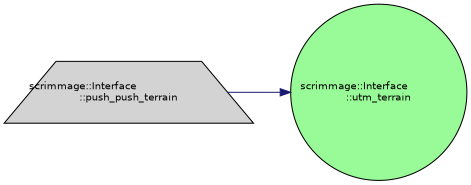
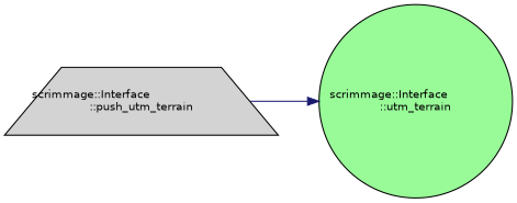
  digraph {
    rankdir=LR
    node [color=black fontname=Helvetica fontsize=10 style=filled]
-   n1 [fillcolor=lightgrey fontcolor=black height=0.2 label="scrimmage::Interface\l::push_push_terrain" shape=trapezium width=0.4]
+   n1 [fillcolor=lightgrey fontcolor=black height=0.2 label="scrimmage::Interface\l::push_utm_terrain" shape=trapezium width=0.4]
    n2 [fillcolor=palegreen height=0.2 label="scrimmage::Interface\l::utm_terrain" shape=circle width=0.4]
    n1 -> n2 [color=midnightblue fontname=Helvetica fontsize=10 labelfontname=Helvetica labelfontsize=10 style=solid]
  }
